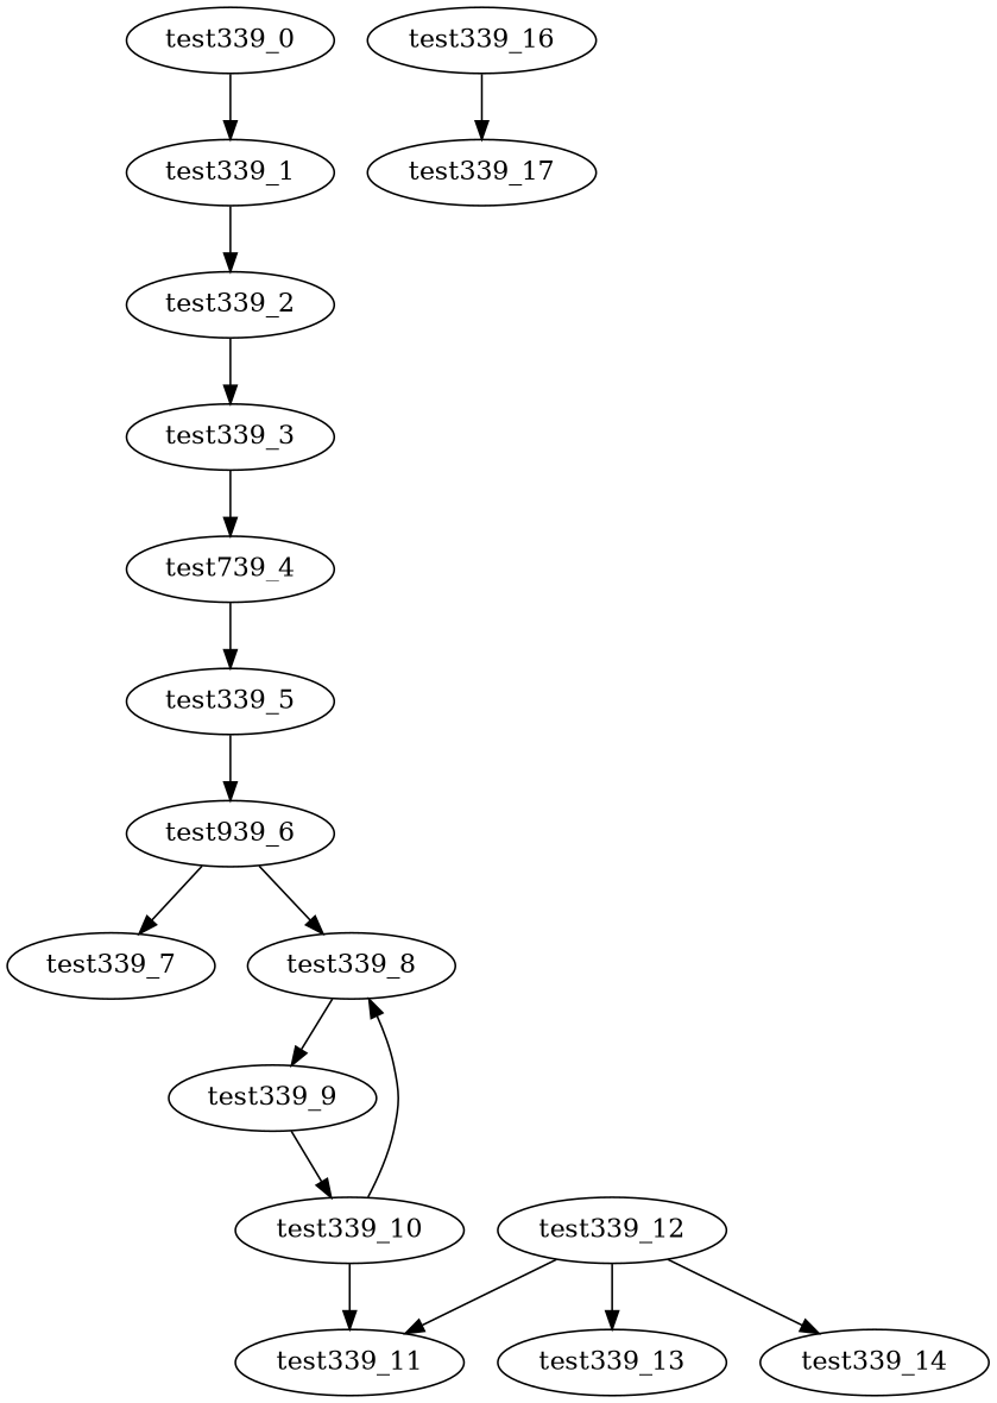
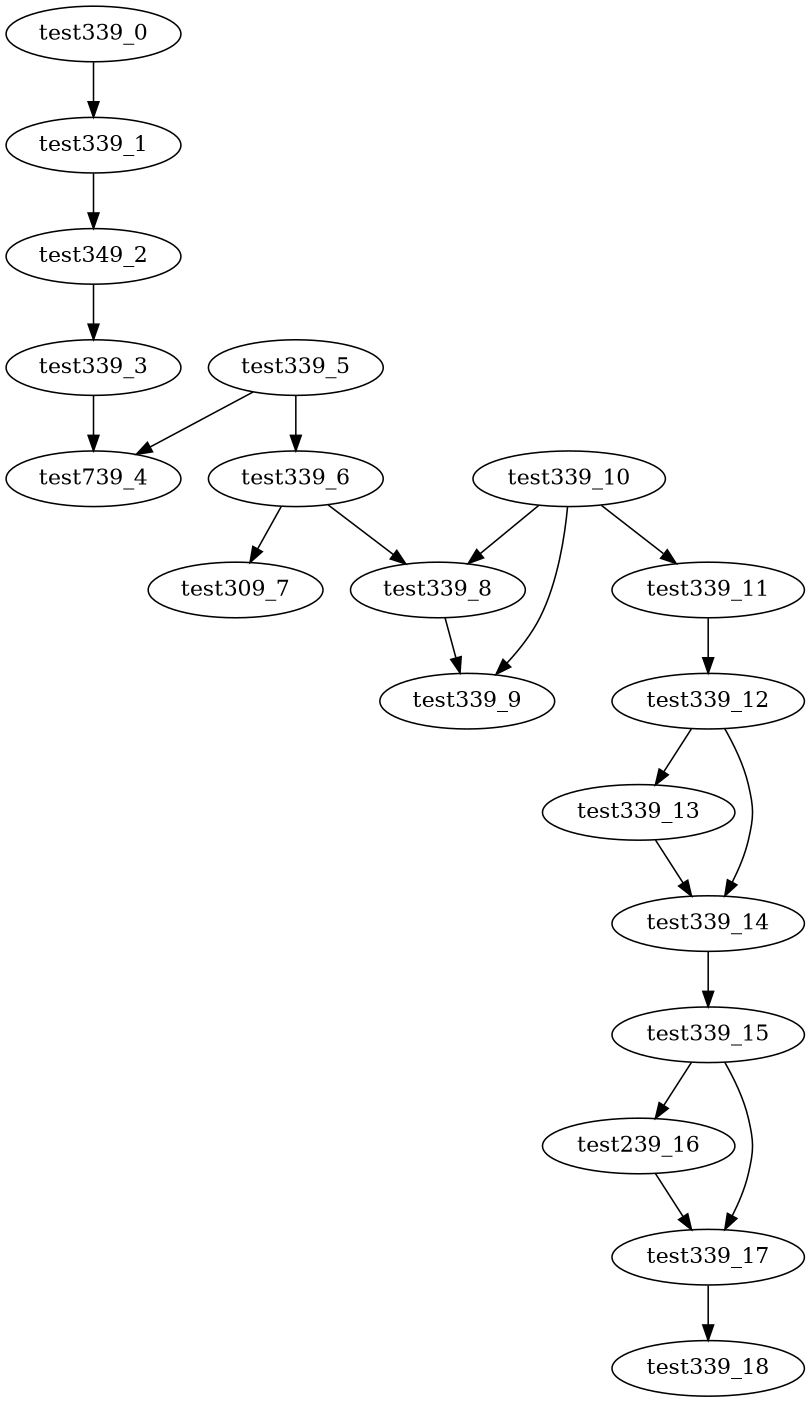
  digraph {
    test339_0
    test339_1
-   test339_2
+   test339_2 [label=test349_2]
    test339_3
    n5 [label=test739_4]
    test339_5
-   test339_6 [label=test939_6]
-   test339_7
+   test339_6
+   test339_7 [label=test309_7]
    test339_8
    test339_9
    test339_10
    test339_11
    test339_12
    test339_13
    test339_14
-   test339_16
+   test339_15
+   test339_16 [label=test239_16]
    test339_17
+   test339_18
    test339_0 -> test339_1
    test339_1 -> test339_2
    test339_2 -> test339_3
    test339_3 -> n5
-   n5 -> test339_5
+   test339_5 -> n5
    test339_5 -> test339_6
    test339_6 -> test339_7
    test339_6 -> test339_8
    test339_8 -> test339_9
-   test339_9 -> test339_10
+   test339_10 -> test339_9
    test339_10 -> test339_8
    test339_10 -> test339_11
-   test339_12 -> test339_11
+   test339_11 -> test339_12
    test339_12 -> test339_13
    test339_12 -> test339_14
+   test339_13 -> test339_14
+   test339_14 -> test339_15
+   test339_15 -> test339_16
+   test339_15 -> test339_17
    test339_16 -> test339_17
+   test339_17 -> test339_18
  }
